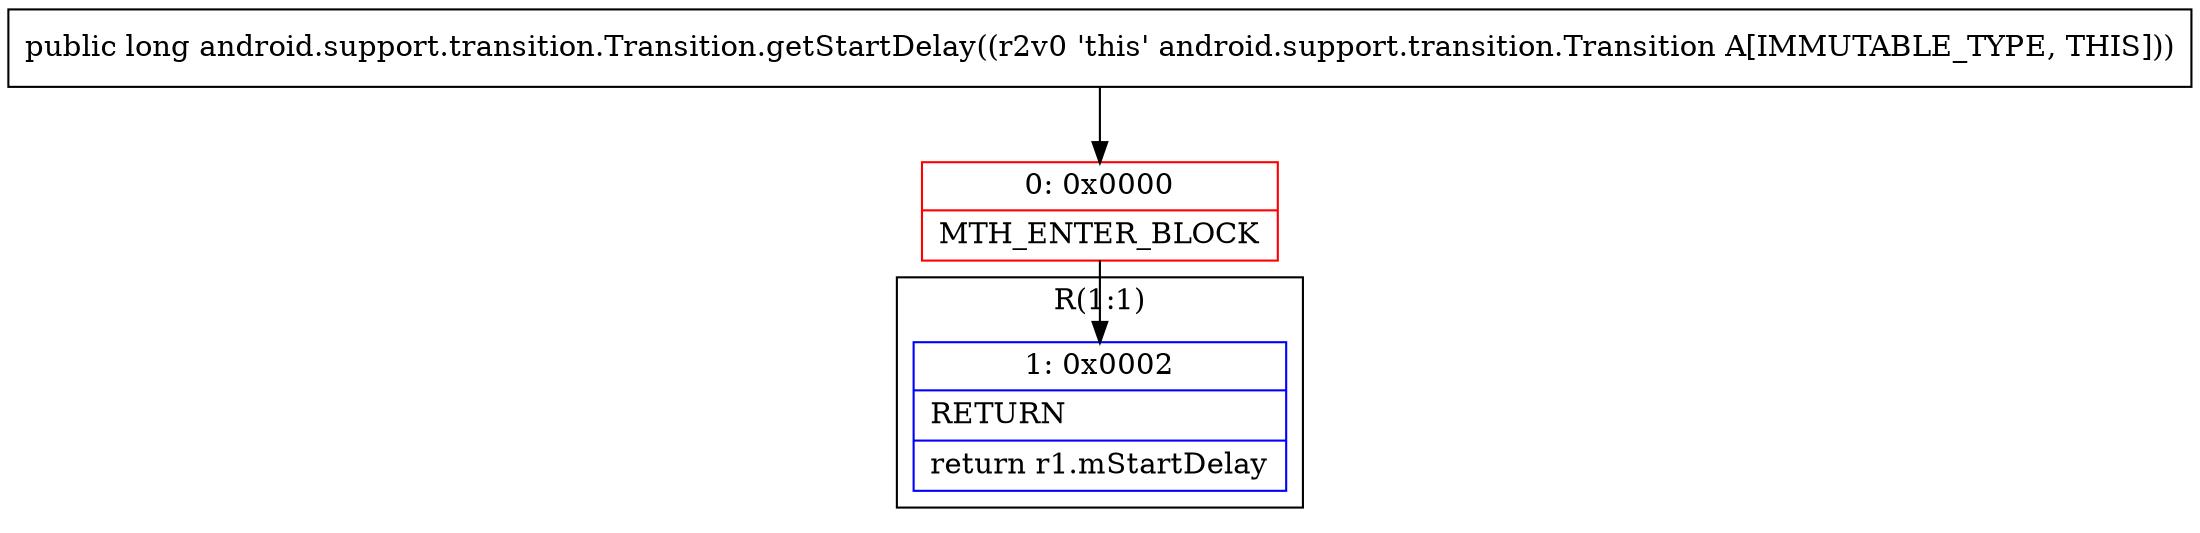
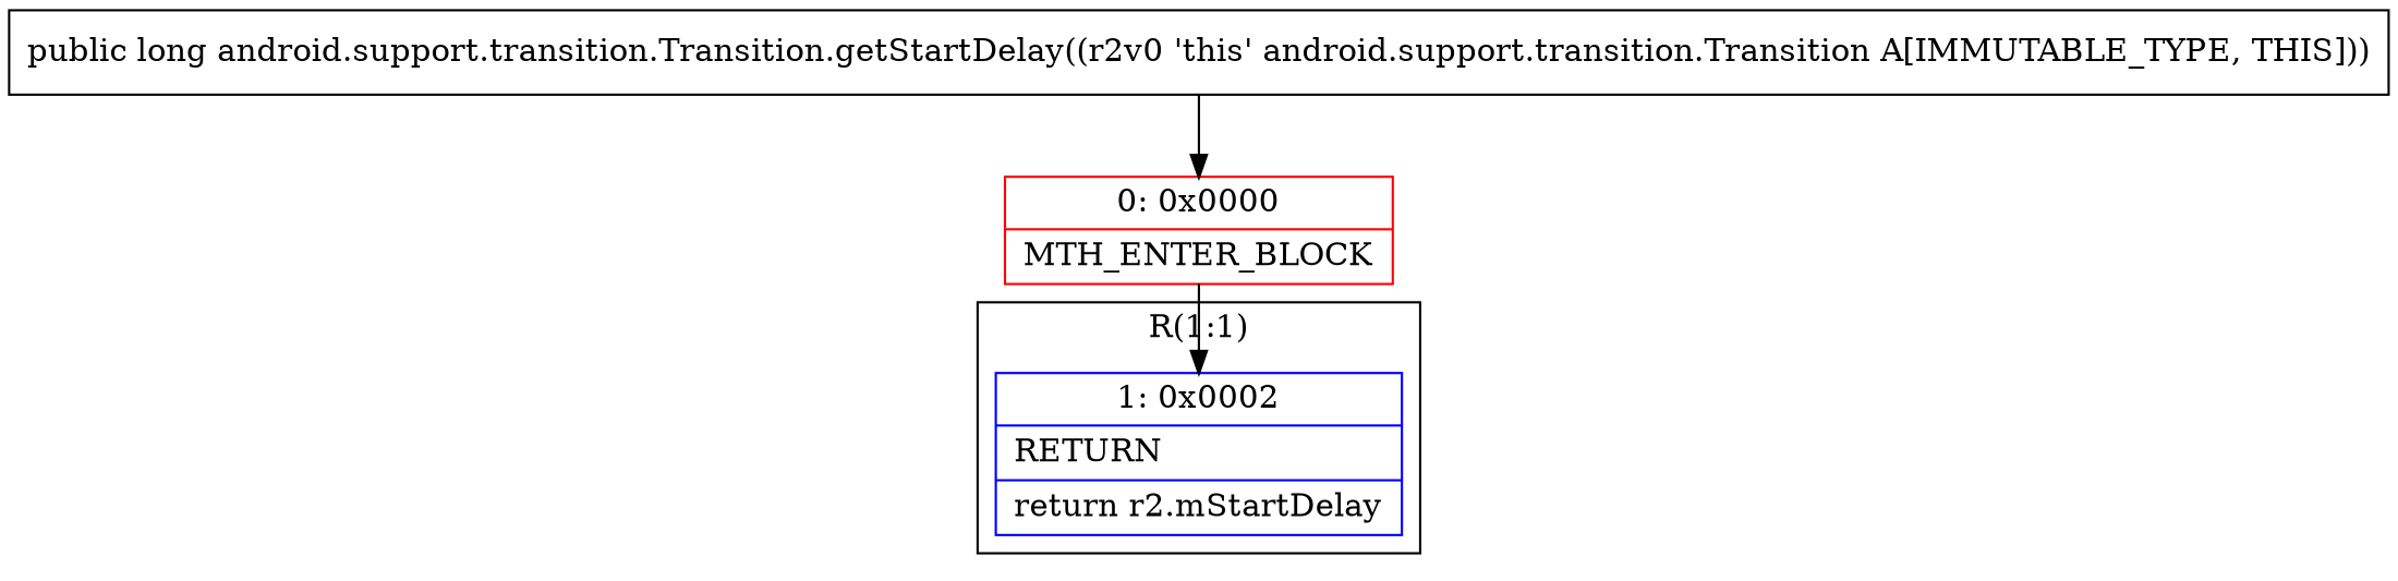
  digraph {
    node [shape=record]
-   n1 [color=blue label="{1\:\ 0x0002|RETURN\l|return r1.mStartDelay\l}"]
+   n1 [color=blue label="{1\:\ 0x0002|RETURN\l|return r2.mStartDelay\l}"]
    n2 [color=red label="{0\:\ 0x0000|MTH_ENTER_BLOCK\l}"]
    n3 [label="{public long android.support.transition.Transition.getStartDelay((r2v0 'this' android.support.transition.Transition A[IMMUTABLE_TYPE, THIS])) }"]
    subgraph cluster_1 {
      label="R(1:1)"
      n1
    }
    n2 -> n1
    n3 -> n2
  }
